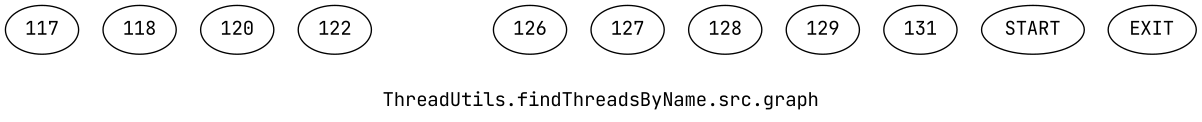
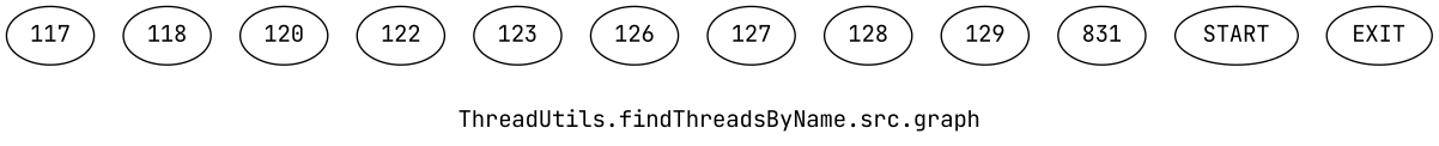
  digraph {
    label="ThreadUtils.findThreadsByName.src.graph"
    fontname="JetBrains Mono"
    node [fontname="JetBrains Mono"]
    n1 [label=117]
    n2 [label=118]
    n3 [label=120]
    n4 [label=122]
+   n5 [label=123]
    n6 [label=126]
    n7 [label=127]
    n8 [label=128]
    n9 [label=129]
-   n10 [label=131]
+   n10 [label=831]
    n11 [label=START]
    n12 [label=EXIT]
  }
